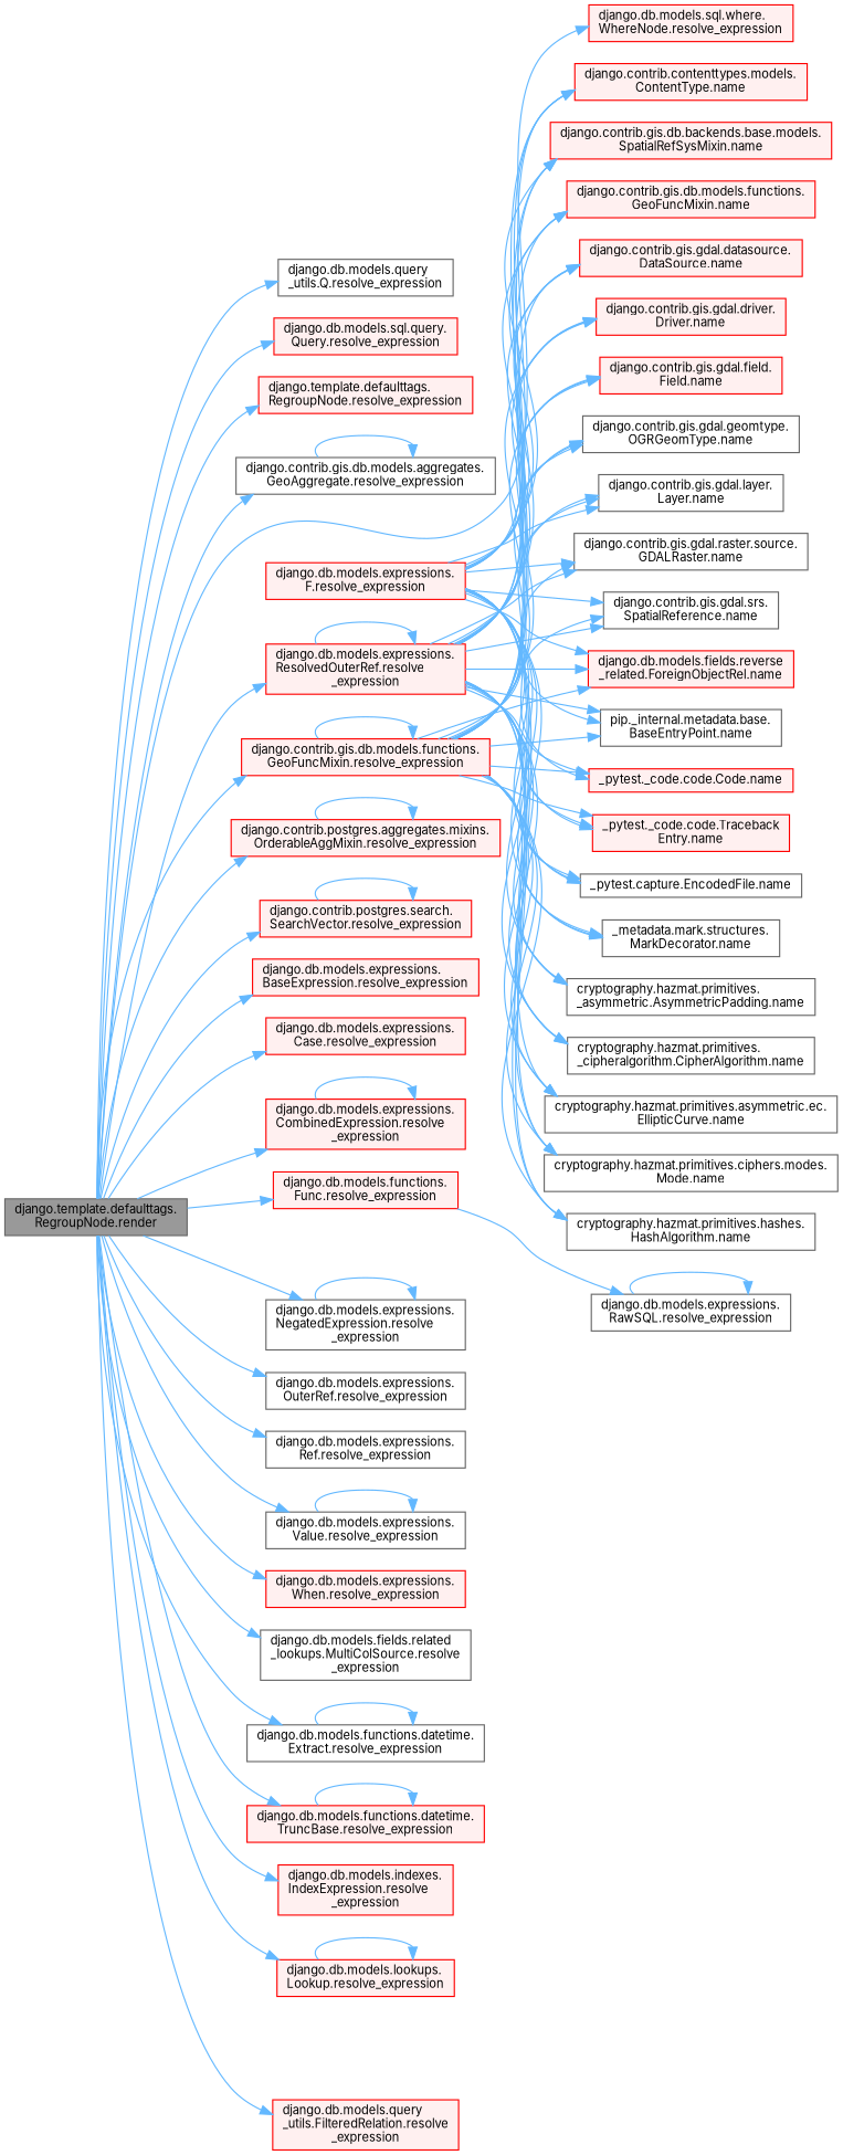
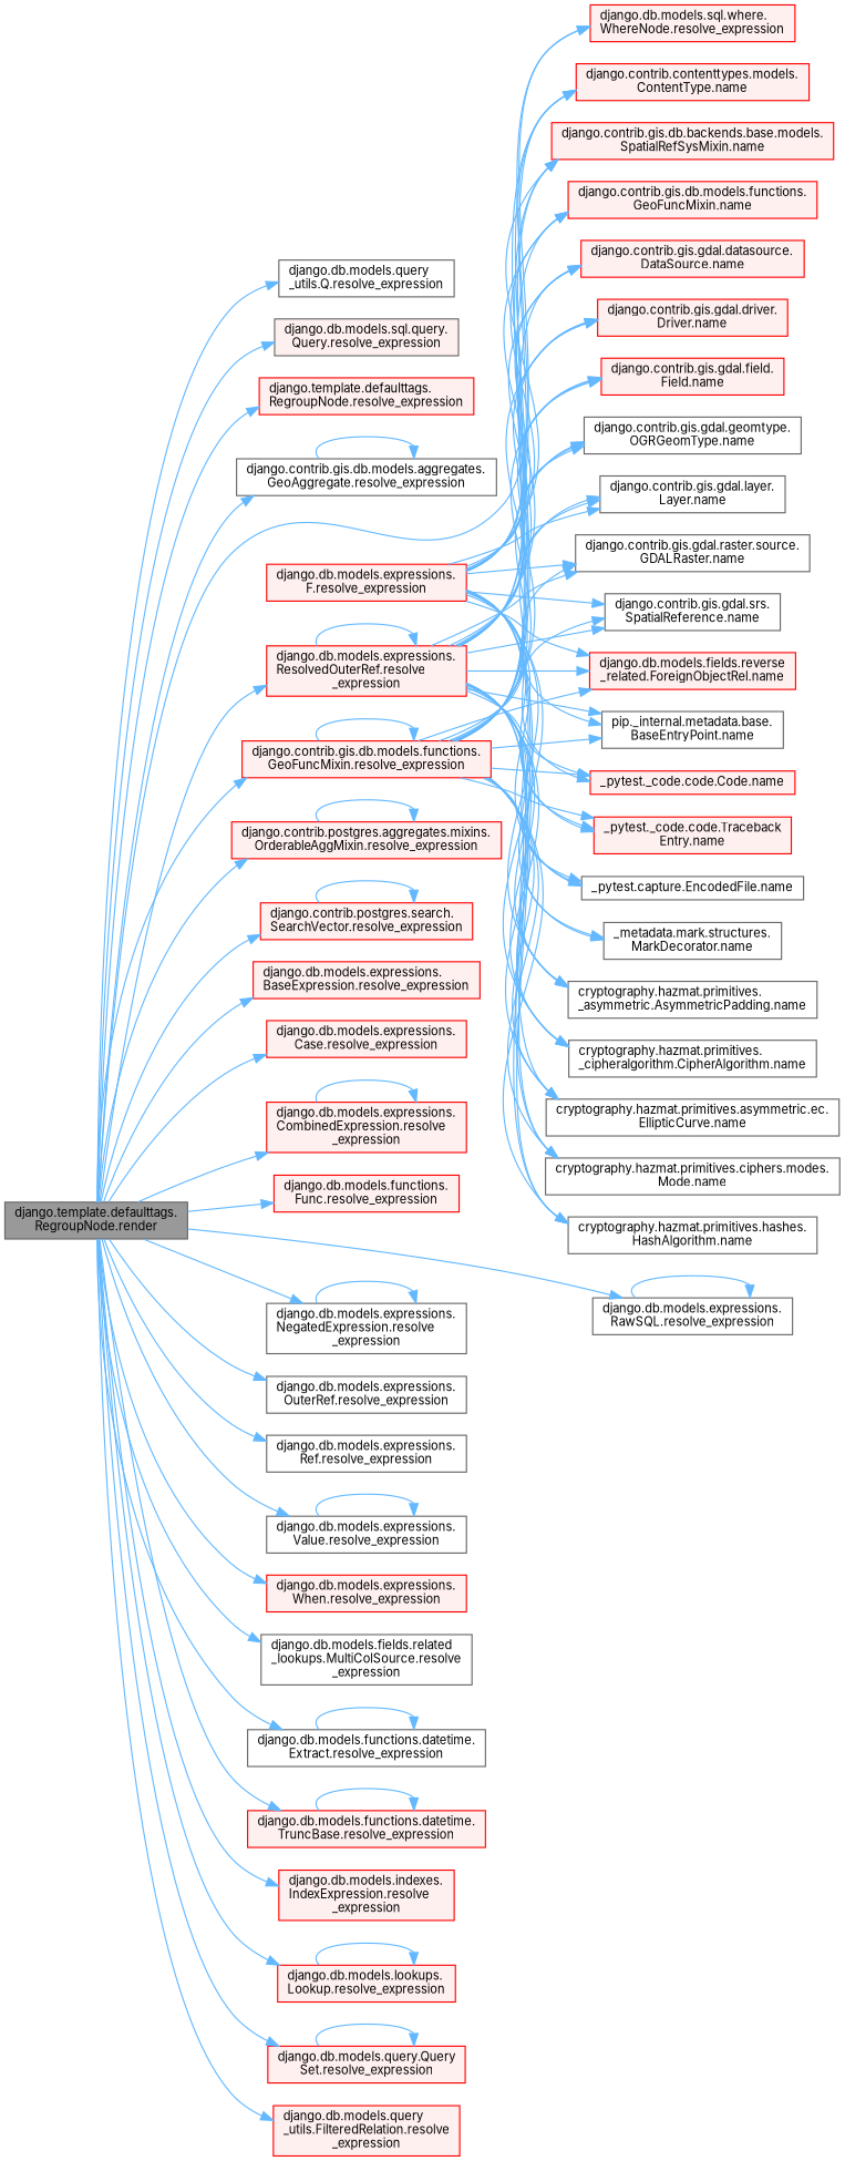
  digraph {
    fontname=Inter
    rankdir=LR
    node [color=red fillcolor="#FFF0F0" fontname=Inter fontsize=10 shape=box style=filled]
    edge [color=steelblue1 fontname=Inter fontsize=10 labelfontname=Helvetica labelfontsize=10 style=solid]
    n1 [color=gray40 fillcolor=grey60 fontcolor=black height=0.2 label="django.template.defaulttags.\lRegroupNode.render" width=0.4]
    n2 [color=grey40 fillcolor=white height=0.2 label="django.contrib.gis.db.models.aggregates.\lGeoAggregate.resolve_expression" width=0.4]
    n3 [height=0.2 label="django.contrib.gis.db.models.functions.\lGeoFuncMixin.resolve_expression" width=0.4]
    n4 [height=0.2 label="django.contrib.postgres.aggregates.mixins.\lOrderableAggMixin.resolve_expression" width=0.4]
    n5 [height=0.2 label="django.contrib.postgres.search.\lSearchVector.resolve_expression" width=0.4]
    n6 [height=0.2 label="django.db.models.expressions.\lBaseExpression.resolve_expression" width=0.4]
    n7 [height=0.2 label="django.db.models.expressions.\lCase.resolve_expression" width=0.4]
    n8 [height=0.2 label="django.db.models.expressions.\lCombinedExpression.resolve\l_expression" width=0.4]
    n9 [height=0.2 label="django.db.models.functions.\lFunc.resolve_expression" width=0.4]
    n10 [color=grey40 fillcolor=white height=0.2 label="django.db.models.expressions.\lNegatedExpression.resolve\l_expression" width=0.4]
    n11 [color=grey40 fillcolor=white height=0.2 label="django.db.models.expressions.\lOuterRef.resolve_expression" width=0.4]
    n12 [color=grey40 fillcolor=white height=0.2 label="django.db.models.expressions.\lRawSQL.resolve_expression" width=0.4]
    n13 [color=grey40 fillcolor=white height=0.2 label="django.db.models.expressions.\lRef.resolve_expression" width=0.4]
    n14 [height=0.2 label="django.db.models.expressions.\lResolvedOuterRef.resolve\l_expression" width=0.4]
    n15 [color=grey40 fillcolor=white height=0.2 label="django.db.models.expressions.\lValue.resolve_expression" width=0.4]
    n16 [height=0.2 label="django.db.models.expressions.\lWhen.resolve_expression" width=0.4]
    n17 [color=grey40 fillcolor=white height=0.2 label="django.db.models.fields.related\l_lookups.MultiColSource.resolve\l_expression" width=0.4]
    n18 [color=grey40 fillcolor=white height=0.2 label="django.db.models.functions.datetime.\lExtract.resolve_expression" width=0.4]
    n19 [height=0.2 label="django.db.models.functions.datetime.\lTruncBase.resolve_expression" width=0.4]
    n20 [height=0.2 label="django.db.models.indexes.\lIndexExpression.resolve\l_expression" width=0.4]
    n21 [height=0.2 label="django.db.models.lookups.\lLookup.resolve_expression" width=0.4]
+   n22 [height=0.2 label="django.db.models.query.Query\lSet.resolve_expression" width=0.4]
    n23 [height=0.2 label="django.db.models.query\l_utils.FilteredRelation.resolve\l_expression" width=0.4]
    n24 [color=grey40 fillcolor=white height=0.2 label="django.db.models.query\l_utils.Q.resolve_expression" width=0.4]
-   n25 [height=0.2 label="django.db.models.sql.query.\lQuery.resolve_expression" width=0.4]
+   n25 [color=grey40 height=0.2 label="django.db.models.sql.query.\lQuery.resolve_expression" width=0.4]
    n26 [height=0.2 label="django.db.models.sql.where.\lWhereNode.resolve_expression" width=0.4]
    n27 [height=0.2 label="django.template.defaulttags.\lRegroupNode.resolve_expression" width=0.4]
    n28 [height=0.2 label="_pytest._code.code.Code.name" width=0.4]
    n29 [height=0.2 label="_pytest._code.code.Traceback\lEntry.name" width=0.4]
    n30 [color=grey40 fillcolor=white height=0.2 label="_pytest.capture.EncodedFile.name" width=0.4]
    n31 [color=grey40 fillcolor=white height=0.2 label="_metadata.mark.structures.\lMarkDecorator.name" width=0.4]
    n32 [color=grey40 fillcolor=white height=0.2 label="cryptography.hazmat.primitives.\l_asymmetric.AsymmetricPadding.name" width=0.4]
    n33 [color=grey40 fillcolor=white height=0.2 label="cryptography.hazmat.primitives.\l_cipheralgorithm.CipherAlgorithm.name" width=0.4]
    n34 [color=grey40 fillcolor=white height=0.2 label="cryptography.hazmat.primitives.asymmetric.ec.\lEllipticCurve.name" width=0.4]
    n35 [color=grey40 fillcolor=white height=0.2 label="cryptography.hazmat.primitives.ciphers.modes.\lMode.name" width=0.4]
    n36 [color=grey40 fillcolor=white height=0.2 label="cryptography.hazmat.primitives.hashes.\lHashAlgorithm.name" width=0.4]
    n37 [height=0.2 label="django.contrib.contenttypes.models.\lContentType.name" width=0.4]
    n38 [height=0.2 label="django.contrib.gis.db.backends.base.models.\lSpatialRefSysMixin.name" width=0.4]
    n39 [height=0.2 label="django.contrib.gis.db.models.functions.\lGeoFuncMixin.name" width=0.4]
    n40 [height=0.2 label="django.contrib.gis.gdal.datasource.\lDataSource.name" width=0.4]
    n41 [height=0.2 label="django.contrib.gis.gdal.driver.\lDriver.name" width=0.4]
    n42 [height=0.2 label="django.contrib.gis.gdal.field.\lField.name" width=0.4]
    n43 [color=grey40 fillcolor=white height=0.2 label="django.contrib.gis.gdal.geomtype.\lOGRGeomType.name" width=0.4]
    n44 [color=grey40 fillcolor=white height=0.2 label="django.contrib.gis.gdal.layer.\lLayer.name" width=0.4]
    n45 [color=grey40 fillcolor=white height=0.2 label="django.contrib.gis.gdal.raster.source.\lGDALRaster.name" width=0.4]
    n46 [color=grey40 fillcolor=white height=0.2 label="django.contrib.gis.gdal.srs.\lSpatialReference.name" width=0.4]
    n47 [height=0.2 label="django.db.models.fields.reverse\l_related.ForeignObjectRel.name" width=0.4]
    n48 [color=grey40 fillcolor=white height=0.2 label="pip._internal.metadata.base.\lBaseEntryPoint.name" width=0.4]
    n49 [height=0.2 label="django.db.models.expressions.\lF.resolve_expression" width=0.4]
    n1 -> n2
    n1 -> n3
    n1 -> n4
    n1 -> n5
    n1 -> n6
    n1 -> n7
    n1 -> n8
    n1 -> n9
    n1 -> n10
    n1 -> n11
-   n9 -> n12
+   n1 -> n12
    n1 -> n13
    n1 -> n14
    n1 -> n15
    n1 -> n16
    n1 -> n17
    n1 -> n18
    n1 -> n19
    n1 -> n20
    n1 -> n21
+   n1 -> n22
    n1 -> n23
    n1 -> n24
    n1 -> n25
    n1 -> n26
    n1 -> n27
    n2 -> n2
    n3 -> n3
    n3 -> n28
    n3 -> n29
    n3 -> n30
    n3 -> n31
    n3 -> n32
    n3 -> n33
    n3 -> n34
    n3 -> n35
    n3 -> n36
    n3 -> n37
    n3 -> n38
    n3 -> n39
    n3 -> n40
    n3 -> n41
    n3 -> n42
    n3 -> n43
    n3 -> n44
    n3 -> n45
    n3 -> n46
    n3 -> n47
    n3 -> n48
    n4 -> n4
    n5 -> n5
    n8 -> n8
    n10 -> n10
    n12 -> n12
    n14 -> n14
    n14 -> n28
    n14 -> n29
    n14 -> n30
    n14 -> n31
    n14 -> n32
    n14 -> n33
    n14 -> n34
    n14 -> n35
    n14 -> n36
    n14 -> n37
    n14 -> n38
    n14 -> n39
    n14 -> n40
    n14 -> n41
    n14 -> n42
    n14 -> n43
    n14 -> n44
    n14 -> n45
    n14 -> n46
    n14 -> n47
    n14 -> n48
    n15 -> n15
    n18 -> n18
    n19 -> n19
    n21 -> n21
+   n22 -> n22
    n49 -> n28
    n49 -> n29
    n49 -> n30
-   n49 -> n31
+   n49 -> n26
    n49 -> n32
    n49 -> n33
    n49 -> n34
    n49 -> n35
    n49 -> n36
    n49 -> n37
    n49 -> n38
    n49 -> n39
    n49 -> n40
    n49 -> n41
    n49 -> n42
    n49 -> n43
    n49 -> n44
    n49 -> n45
    n49 -> n46
    n49 -> n47
    n49 -> n48
  }
